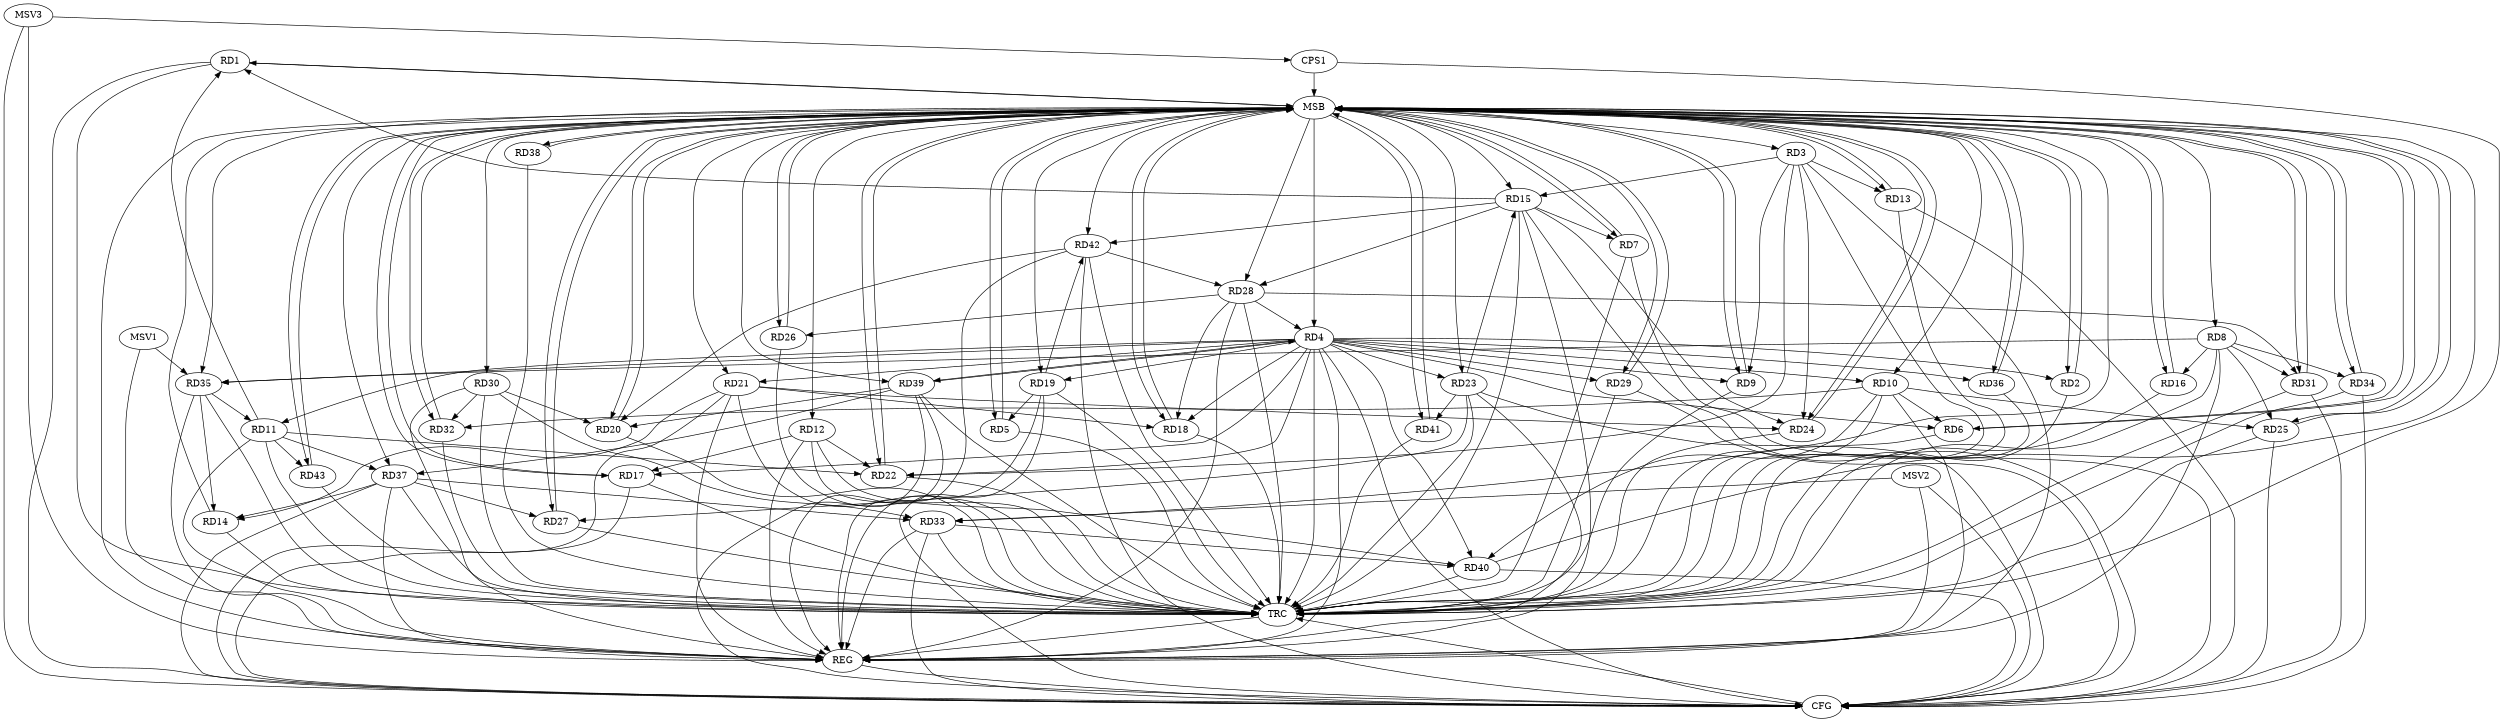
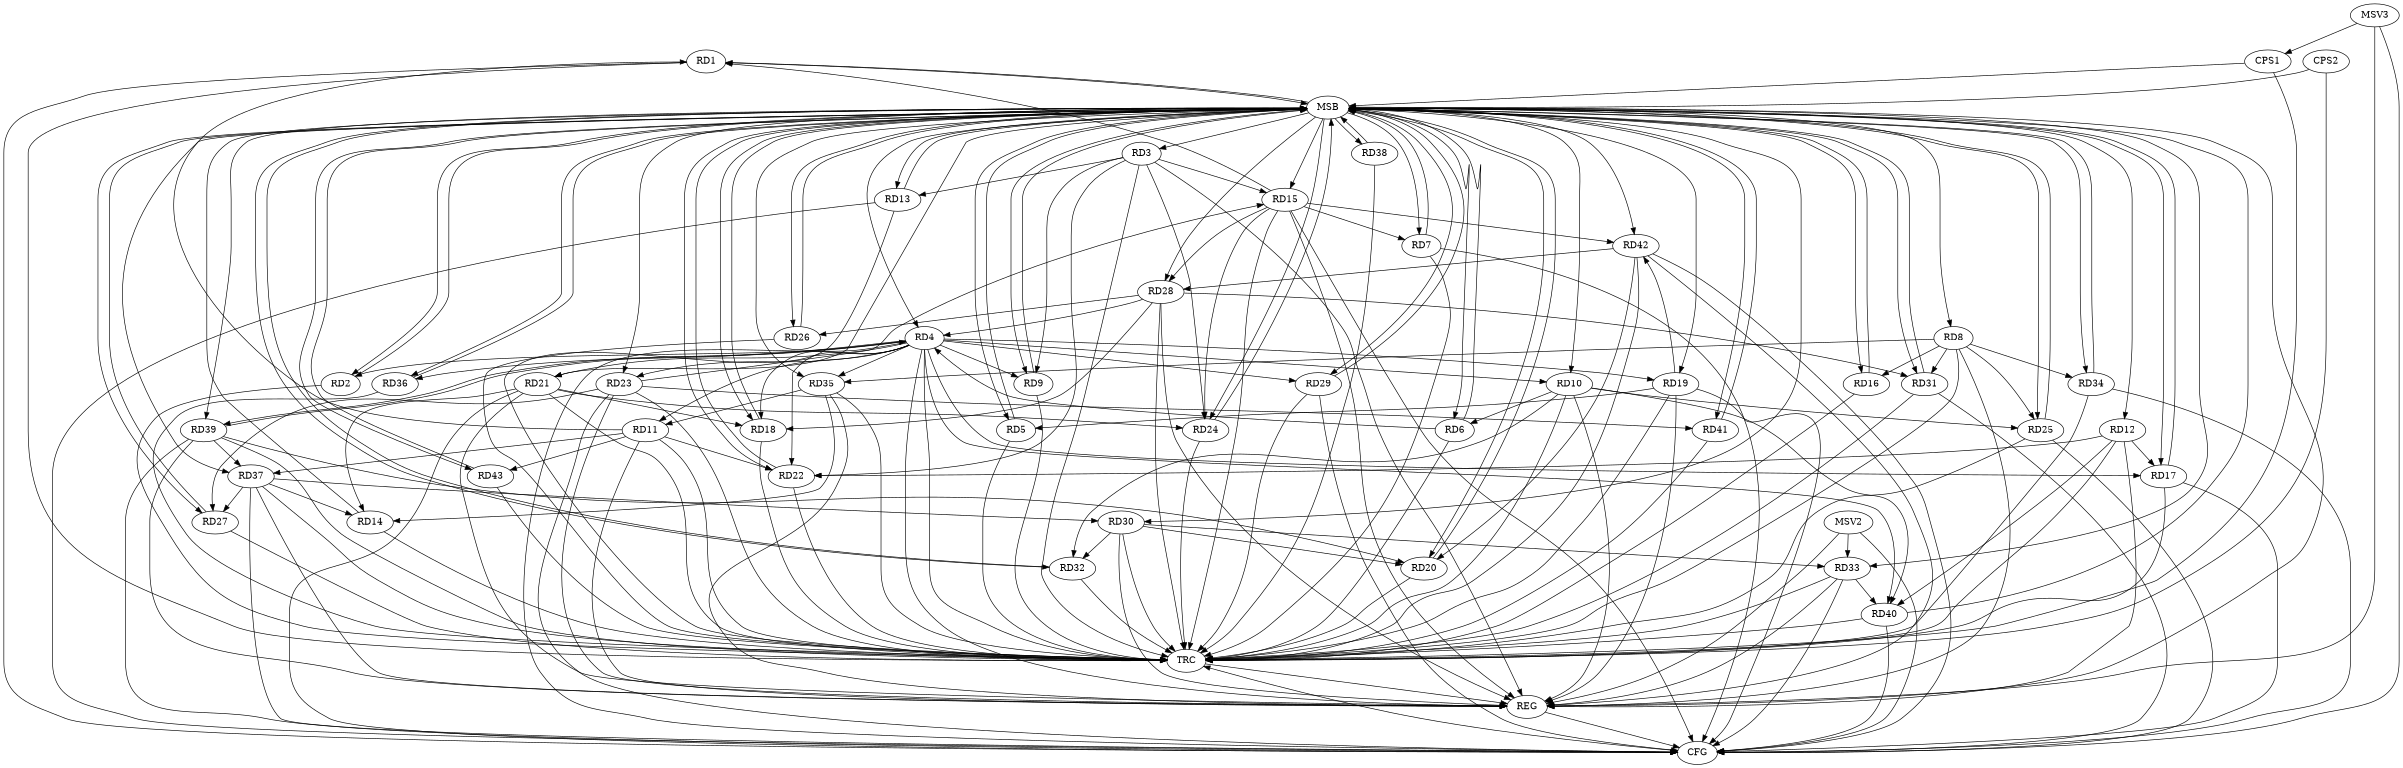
  strict digraph {
    n1 [label=RD1]
    n2 [label=MSB]
    n3 [label=CFG]
    n4 [label=TRC]
    n5 [label=RD2]
    n6 [label=RD3]
    n7 [label=RD9]
    n8 [label=RD13]
    n9 [label=RD15]
    n10 [label=RD22]
    n11 [label=RD24]
    n12 [label=REG]
    n13 [label=RD4]
    n14 [label=RD6]
    n15 [label=RD10]
    n16 [label=RD17]
    n17 [label=RD18]
    n18 [label=RD19]
    n19 [label=RD21]
    n20 [label=RD23]
    n21 [label=RD29]
    n22 [label=RD35]
    n23 [label=RD36]
    n24 [label=RD39]
    n25 [label=RD43]
    n26 [label=RD5]
    n27 [label=RD7]
    n28 [label=RD8]
    n29 [label=RD16]
    n30 [label=RD25]
    n31 [label=RD31]
    n32 [label=RD34]
    n33 [label=RD32]
    n34 [label=RD37]
    n35 [label=RD12]
    n36 [label=RD28]
    n37 [label=RD42]
    n38 [label=RD20]
    n39 [label=RD27]
    n40 [label=RD41]
    n41 [label=RD26]
    n42 [label=RD30]
    n43 [label=RD33]
    n44 [label=RD38]
    n45 [label=RD11]
    n46 [label=RD40]
    n47 [label=RD14]
    n48 [label=CPS1]
-   n50 [label=MSV1]
+   n49 [label=CPS2]
    n51 [label=MSV2]
    n52 [label=MSV3]
    n1 -> n2
    n1 -> n3
    n1 -> n4
    n2 -> n1
    n2 -> n5
    n2 -> n6
    n2 -> n7
    n2 -> n8
    n2 -> n9
    n2 -> n10
    n2 -> n11
    n2 -> n12
    n2 -> n13
    n2 -> n14
    n2 -> n15
    n2 -> n16
    n2 -> n17
    n2 -> n18
    n2 -> n19
    n2 -> n20
    n2 -> n21
    n2 -> n22
    n2 -> n23
    n2 -> n24
    n2 -> n25
    n2 -> n26
    n2 -> n27
    n2 -> n28
    n2 -> n29
    n2 -> n30
    n2 -> n31
    n2 -> n32
    n2 -> n33
    n2 -> n34
    n2 -> n35
    n2 -> n36
    n2 -> n37
    n2 -> n38
    n2 -> n39
    n2 -> n40
    n2 -> n41
    n2 -> n42
    n2 -> n43
    n2 -> n44
    n3 -> n4
    n4 -> n12
    n5 -> n2
    n5 -> n4
    n6 -> n4
    n6 -> n7
    n6 -> n8
    n6 -> n9
    n6 -> n10
    n6 -> n11
    n6 -> n12
    n7 -> n2
    n7 -> n4
    n8 -> n2
    n8 -> n3
    n8 -> n4
    n9 -> n1
    n9 -> n3
    n9 -> n4
    n9 -> n11
    n9 -> n12
    n9 -> n27
    n9 -> n36
    n9 -> n37
    n10 -> n2
    n10 -> n4
    n11 -> n2
    n11 -> n4
    n12 -> n3
    n13 -> n3
    n13 -> n4
    n13 -> n5
    n13 -> n7
    n13 -> n10
    n13 -> n12
-   n13 -> n14
+   n14 -> n13
    n13 -> n15
    n13 -> n16
    n13 -> n17
    n13 -> n18
    n13 -> n19
    n13 -> n20
    n13 -> n21
    n13 -> n22
    n13 -> n23
    n13 -> n24
    n13 -> n45
    n13 -> n46
    n14 -> n2
    n14 -> n4
    n15 -> n4
    n15 -> n12
    n15 -> n14
    n15 -> n30
    n15 -> n33
    n15 -> n46
    n16 -> n2
    n16 -> n3
    n16 -> n4
    n17 -> n2
    n17 -> n4
    n18 -> n3
    n18 -> n4
    n18 -> n12
    n18 -> n26
    n18 -> n37
    n19 -> n3
    n19 -> n4
    n19 -> n11
    n19 -> n12
    n19 -> n17
    n19 -> n47
    n20 -> n3
    n20 -> n4
    n20 -> n9
    n20 -> n12
    n20 -> n39
    n20 -> n40
    n21 -> n2
    n21 -> n3
    n21 -> n4
    n22 -> n4
    n22 -> n12
    n22 -> n45
    n22 -> n47
    n23 -> n2
    n23 -> n4
    n24 -> n3
    n24 -> n4
    n24 -> n12
    n24 -> n13
    n24 -> n34
    n24 -> n38
    n25 -> n2
    n25 -> n4
    n26 -> n2
    n26 -> n4
    n27 -> n2
    n27 -> n3
    n27 -> n4
    n28 -> n4
    n28 -> n12
    n28 -> n22
    n28 -> n29
    n28 -> n30
    n28 -> n31
    n28 -> n32
    n29 -> n2
    n29 -> n4
    n30 -> n2
    n30 -> n3
    n30 -> n4
    n31 -> n2
    n31 -> n3
    n31 -> n4
    n32 -> n2
    n32 -> n3
    n32 -> n4
    n33 -> n2
    n33 -> n4
    n34 -> n3
    n34 -> n4
    n34 -> n12
    n34 -> n39
-   n34 -> n43
+   n34 -> n42
    n34 -> n47
    n35 -> n4
    n35 -> n10
    n35 -> n12
    n35 -> n16
    n35 -> n46
    n36 -> n4
    n36 -> n12
    n36 -> n13
    n36 -> n17
    n36 -> n31
    n36 -> n41
    n37 -> n3
    n37 -> n4
    n37 -> n12
    n37 -> n36
    n37 -> n38
    n38 -> n2
    n38 -> n4
    n39 -> n2
    n39 -> n4
    n40 -> n2
    n40 -> n4
    n41 -> n2
    n41 -> n4
    n42 -> n4
    n42 -> n12
    n42 -> n33
    n42 -> n38
    n42 -> n43
    n43 -> n3
    n43 -> n4
    n43 -> n12
    n43 -> n46
    n44 -> n2
    n44 -> n4
    n45 -> n1
    n45 -> n4
    n45 -> n10
    n45 -> n12
    n45 -> n25
    n45 -> n34
    n46 -> n2
    n46 -> n3
    n46 -> n4
    n47 -> n2
    n47 -> n4
    n48 -> n2
    n48 -> n4
-   n50 -> n12
-   n50 -> n22
+   n49 -> n2
+   n49 -> n4
    n51 -> n3
    n51 -> n12
    n51 -> n43
    n52 -> n3
    n52 -> n12
    n52 -> n48
  }
